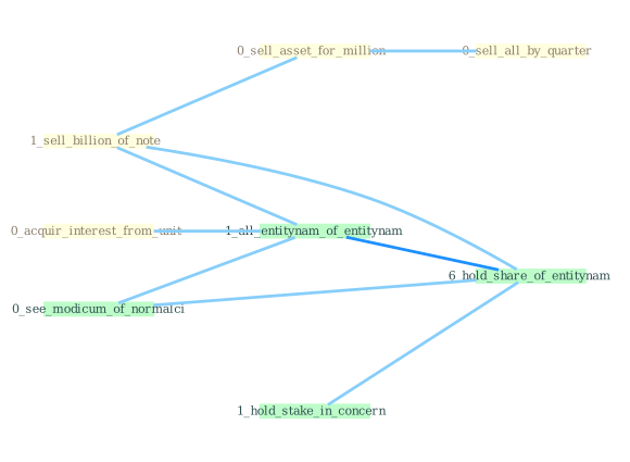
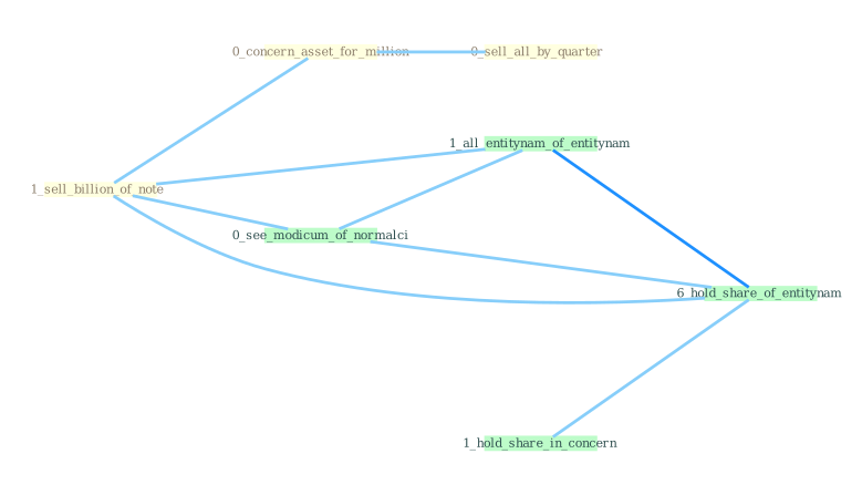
  graph {
    rankdir=LR
    node [color="#ffffe0" fixedsize=true fontcolor="#8b7d6b" fontsize=4 shape=polygon style=filled]
    edge [color="#87cefa" w=1]
    "1_sell_billion_of_note " [height=.06 width=.5]
-   "0_sell_asset_for_million " [height=.06 width=.5]
+   "0_sell_asset_for_million " [height=.06 width=.5 label="0_concern_asset_for_million"]
    "0_sell_all_by_quarter " [height=.06 width=.5]
-   "0_acquir_interest_from_unit " [height=.06 width=.5]
    n5 [color="#BDFCC9" fontcolor="#2f4f4f" height=.06 label="0_see_modicum_of_normalci" width=.5]
    n6 [color="#BDFCC9" fontcolor="#2f4f4f" height=.06 label="1_all_entitynam_of_entitynam" width=.5]
    n7 [color="#BDFCC9" fontcolor="#2f4f4f" height=.06 label="6_hold_share_of_entitynam" width=.5]
-   "1_hold_stake_in_concern " [color="#BDFCC9" fontcolor="#2f4f4f" height=.06 width=.5]
+   "1_hold_stake_in_concern " [color="#BDFCC9" fontcolor="#2f4f4f" height=.06 width=.5 label="1_hold_share_in_concern"]
    subgraph sub_1 {
      "1_sell_billion_of_note "
      "0_sell_asset_for_million "
      "0_sell_all_by_quarter "
-     "0_acquir_interest_from_unit "
    }
    subgraph sub_2 {
    }
    "1_sell_billion_of_note " -- "0_sell_asset_for_million "
+   "1_sell_billion_of_note " -- n5
    "1_sell_billion_of_note " -- n6
    "1_sell_billion_of_note " -- n7
    "0_sell_asset_for_million " -- "0_sell_all_by_quarter "
-   "0_acquir_interest_from_unit " -- n6
    n5 -- n6
    n5 -- n7
    n6 -- n7 [color="#1e90ff" w=2]
    "1_hold_stake_in_concern " -- n7
  }
